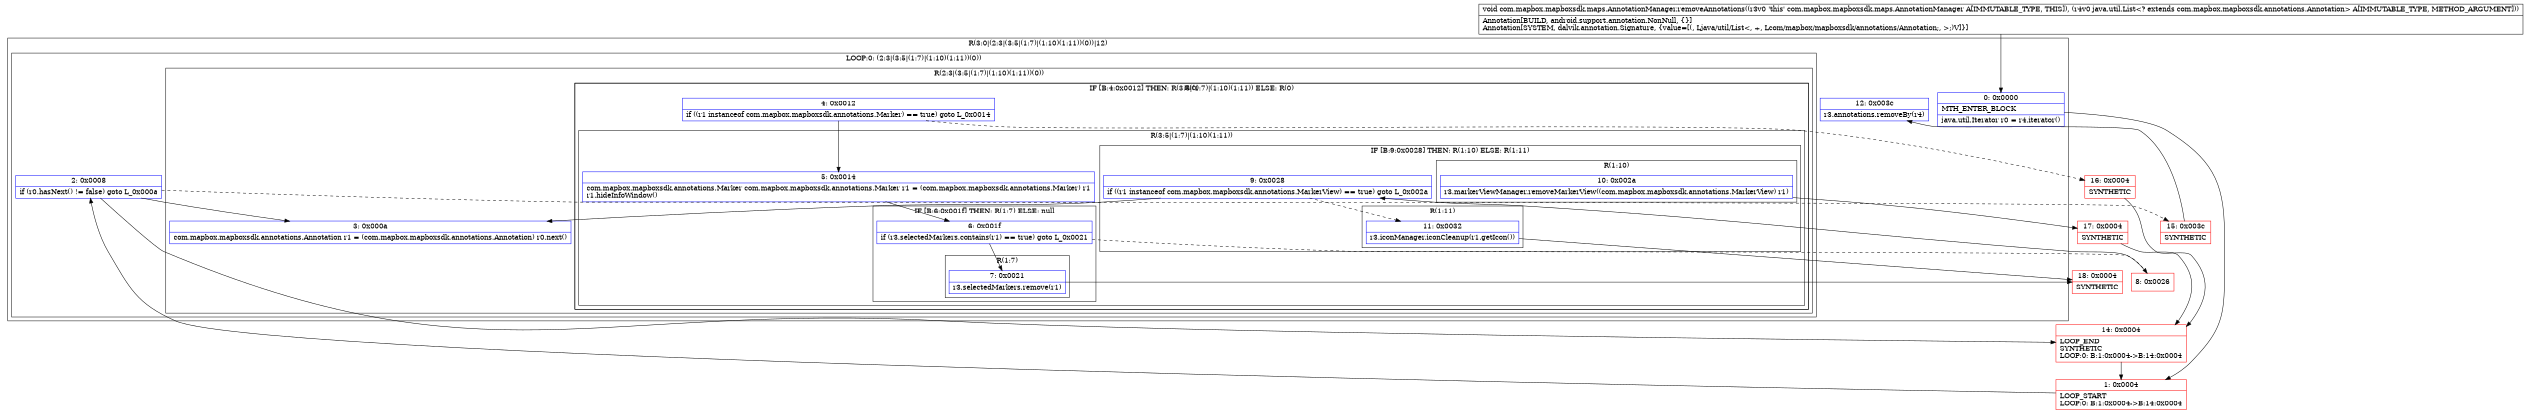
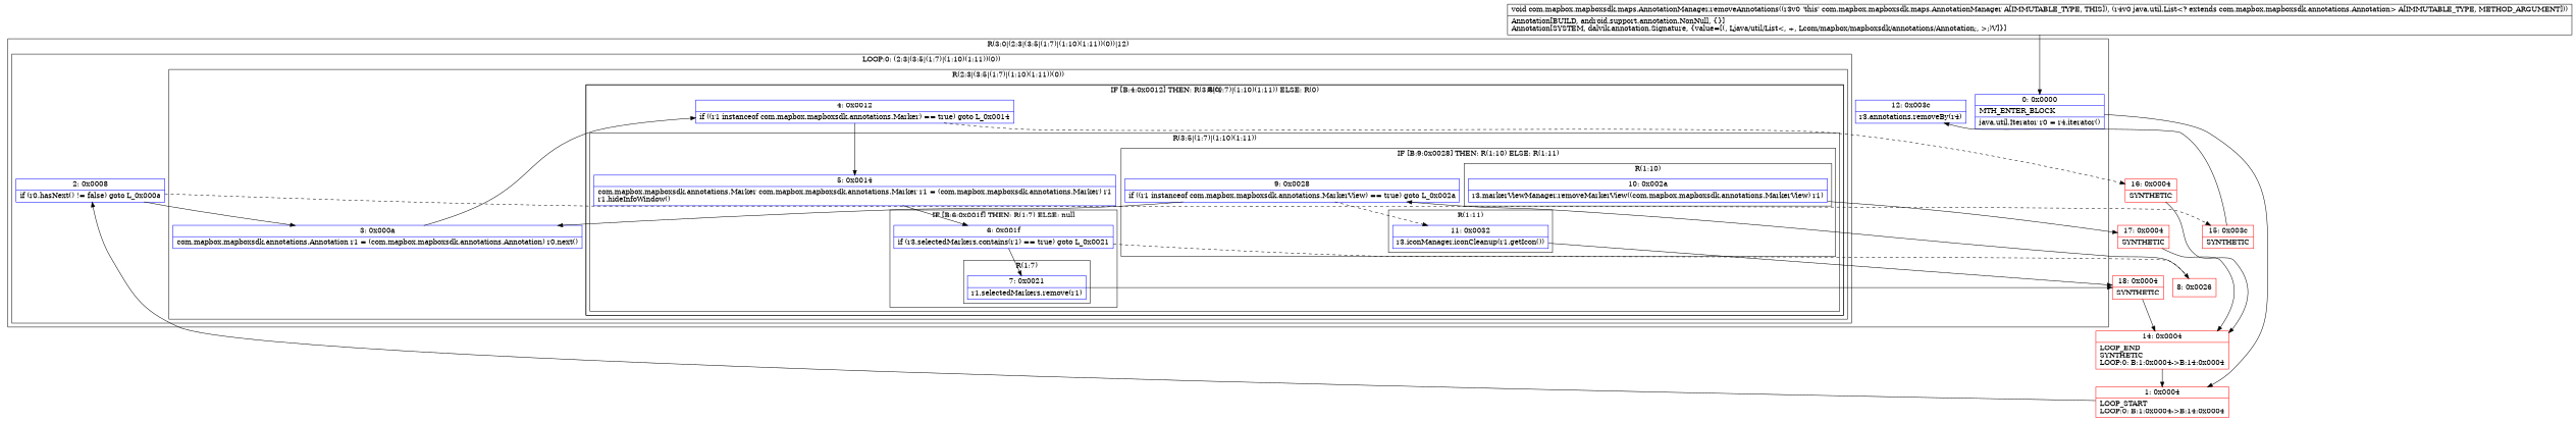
  digraph {
    node [color=blue shape=record]
-   n1 [label="{7\:\ 0x0021|r3.selectedMarkers.remove(r1)\l}"]
+   n1 [label="{7\:\ 0x0021|r1.selectedMarkers.remove(r1)\l}"]
    n2 [label="{6\:\ 0x001f|if (r3.selectedMarkers.contains(r1) == true) goto L_0x0021\l}"]
    n3 [label="{10\:\ 0x002a|r3.markerViewManager.removeMarkerView((com.mapbox.mapboxsdk.annotations.MarkerView) r1)\l}"]
    n4 [label="{11\:\ 0x0032|r3.iconManager.iconCleanup(r1.getIcon())\l}"]
    n5 [label="{9\:\ 0x0028|if ((r1 instanceof com.mapbox.mapboxsdk.annotations.MarkerView) == true) goto L_0x002a\l}"]
    n6 [label="{5\:\ 0x0014|com.mapbox.mapboxsdk.annotations.Marker com.mapbox.mapboxsdk.annotations.Marker r1 = (com.mapbox.mapboxsdk.annotations.Marker) r1\lr1.hideInfoWindow()\l}"]
    n7 [label="{4\:\ 0x0012|if ((r1 instanceof com.mapbox.mapboxsdk.annotations.Marker) == true) goto L_0x0014\l}"]
    n8 [label="{3\:\ 0x000a|com.mapbox.mapboxsdk.annotations.Annotation r1 = (com.mapbox.mapboxsdk.annotations.Annotation) r0.next()\l}"]
    n9 [label="{2\:\ 0x0008|if (r0.hasNext() != false) goto L_0x000a\l}"]
    n10 [label="{0\:\ 0x0000|MTH_ENTER_BLOCK\l|java.util.Iterator r0 = r4.iterator()\l}"]
    n11 [label="{12\:\ 0x003c|r3.annotations.removeBy(r4)\l}"]
    n12 [color=red label="{18\:\ 0x0004|SYNTHETIC\l}"]
    n13 [color=red label="{8\:\ 0x0026}"]
    n14 [color=red label="{17\:\ 0x0004|SYNTHETIC\l}"]
    n15 [color=red label="{16\:\ 0x0004|SYNTHETIC\l}"]
    n16 [color=red label="{15\:\ 0x003c|SYNTHETIC\l}"]
    n17 [color=red label="{1\:\ 0x0004|LOOP_START\lLOOP:0: B:1:0x0004\-\>B:14:0x0004\l}"]
    n18 [color=red label="{14\:\ 0x0004|LOOP_END\lSYNTHETIC\lLOOP:0: B:1:0x0004\-\>B:14:0x0004\l}"]
    n19 [label="{void com.mapbox.mapboxsdk.maps.AnnotationManager.removeAnnotations((r3v0 'this' com.mapbox.mapboxsdk.maps.AnnotationManager A[IMMUTABLE_TYPE, THIS]), (r4v0 java.util.List\<? extends com.mapbox.mapboxsdk.annotations.Annotation\> A[IMMUTABLE_TYPE, METHOD_ARGUMENT]))  | Annotation[BUILD, android.support.annotation.NonNull, \{\}]\lAnnotation[SYSTEM, dalvik.annotation.Signature, \{value=[(, Ljava\/util\/List\<, +, Lcom\/mapbox\/mapboxsdk\/annotations\/Annotation;, \>;)V]\}]\l}" color=""]
    subgraph cluster_1 {
      label="R(3:0|(2:3|(3:5|(1:7)|(1:10)(1:11))(0))|12)"
      n10
      n11
      subgraph cluster_2 {
        label="LOOP:0: (2:3|(3:5|(1:7)|(1:10)(1:11))(0))"
        n9
        subgraph cluster_3 {
          label="R(2:3|(3:5|(1:7)|(1:10)(1:11))(0))"
          n8
          subgraph cluster_4 {
            label="IF [B:4:0x0012] THEN: R(3:5|(1:7)|(1:10)(1:11)) ELSE: R(0)"
            n7
            subgraph cluster_5 {
              label="R(3:5|(1:7)|(1:10)(1:11))"
              n6
              subgraph cluster_6 {
                label="IF [B:6:0x001f] THEN: R(1:7) ELSE: null"
                n2
                subgraph cluster_7 {
                  label="R(1:7)"
                  n1
                }
              }
              subgraph cluster_8 {
                label="IF [B:9:0x0028] THEN: R(1:10) ELSE: R(1:11)"
                n5
                subgraph cluster_9 {
                  label="R(1:10)"
                  n3
                }
                subgraph cluster_10 {
                  label="R(1:11)"
                  n4
                }
              }
            }
            subgraph cluster_11 {
              label="R(0)"
            }
          }
        }
      }
    }
    n1 -> n12
    n2 -> n1
    n2 -> n13 [style=dashed]
    n3 -> n14
    n4 -> n12
    n5 -> n4 [style=dashed]
    n5 -> n8
    n6 -> n2
    n7 -> n6
    n7 -> n15 [style=dashed]
+   n8 -> n7
    n9 -> n8
    n9 -> n16 [style=dashed]
    n10 -> n17
-   n9 -> n18
+   n12 -> n18
    n13 -> n5
    n14 -> n18
    n15 -> n18
    n16 -> n11
    n17 -> n9
    n18 -> n17
    n19 -> n10
  }
